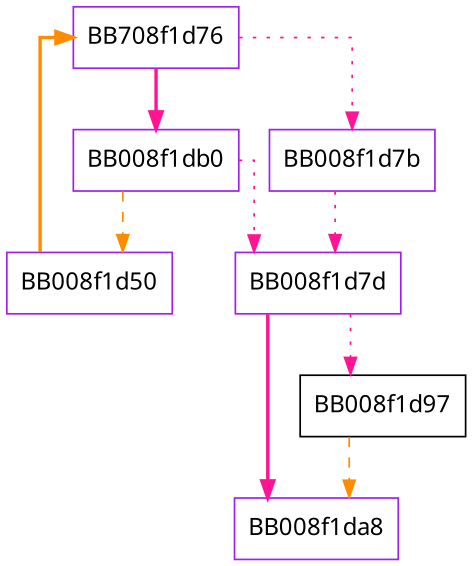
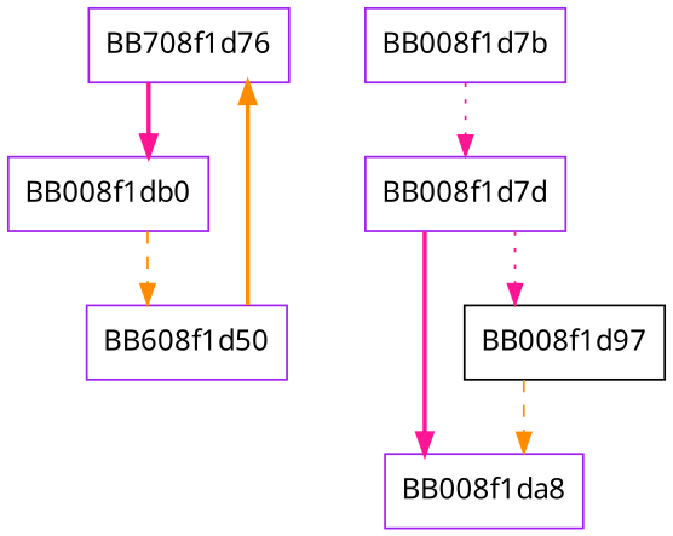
  digraph {
    fontname="Noto Sans"
    splines=ortho
    node [color=purple fontname="Noto Sans" shape=box]
    edge [color=deeppink fontname="Noto Sans" style=dotted]
    n1 [label=BB708f1d76]
-   BB008f1d50
+   BB008f1d50 [label=BB608f1d50]
    BB008f1db0
    BB008f1d7d
    BB008f1d7b
    BB008f1da8
    BB008f1d97 [color=black]
    n1 -> BB008f1db0 [style=bold]
-   n1 -> BB008f1d7b
    BB008f1d50 -> n1 [color=darkorange style=bold]
    BB008f1db0 -> BB008f1d50 [color=darkorange style=dashed]
-   BB008f1db0 -> BB008f1d7d
    BB008f1d7d -> BB008f1da8 [style=bold]
    BB008f1d7d -> BB008f1d97
    BB008f1d7b -> BB008f1d7d
    BB008f1d97 -> BB008f1da8 [color=darkorange style=dashed]
  }
